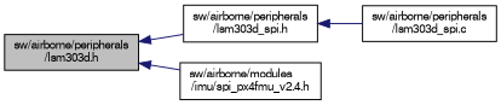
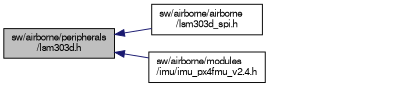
  digraph {
    rankdir=LR
    node [color=black fillcolor=white fontname=FreeSans fontsize=10 shape=record style=filled]
    edge [color=midnightblue dir=back fontname=FreeSans fontsize=10 labelfontname=FreeSans labelfontsize=10 style=solid]
    n1 [fillcolor=grey75 fontcolor=black height=0.2 label="sw/airborne/peripherals\l/lsm303d.h" width=0.4]
-   n2 [height=0.2 label="sw/airborne/peripherals\l/lsm303d_spi.h" width=0.4]
-   n3 [height=0.2 label="sw/airborne/modules\l/imu/spi_px4fmu_v2.4.h" width=0.4]
-   n4 [height=0.2 label="sw/airborne/peripherals\l/lsm303d_spi.c" width=0.4]
+   n2 [height=0.2 label="sw/airborne/airborne\l/lsm303d_spi.h" width=0.4]
+   n3 [height=0.2 label="sw/airborne/modules\l/imu/imu_px4fmu_v2.4.h" width=0.4]
    n1 -> n2
    n1 -> n3
-   n2 -> n4
  }
